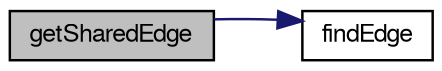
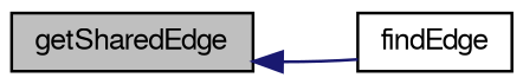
  digraph {
    rankdir=LR
    node [color=black fontname=FreeSans fontsize=10 shape=record]
    n1 [fillcolor=grey75 fontcolor=black height=0.2 label=getSharedEdge style=filled width=0.4]
    n2 [height=0.2 label=findEdge width=0.4]
-   n2 -> n1 [color=midnightblue dir=back fontname=FreeSans fontsize=10 labelfontname=FreeSans labelfontsize=10 style=solid]
+   n1 -> n2 [color=midnightblue dir=back fontname=FreeSans fontsize=10 labelfontname=FreeSans labelfontsize=10 style=solid]
  }
